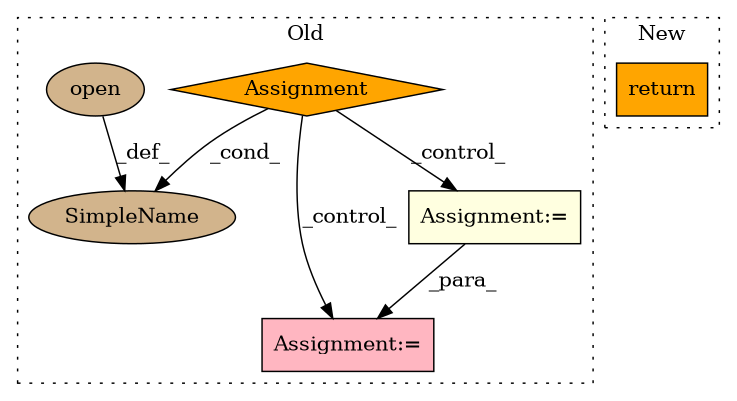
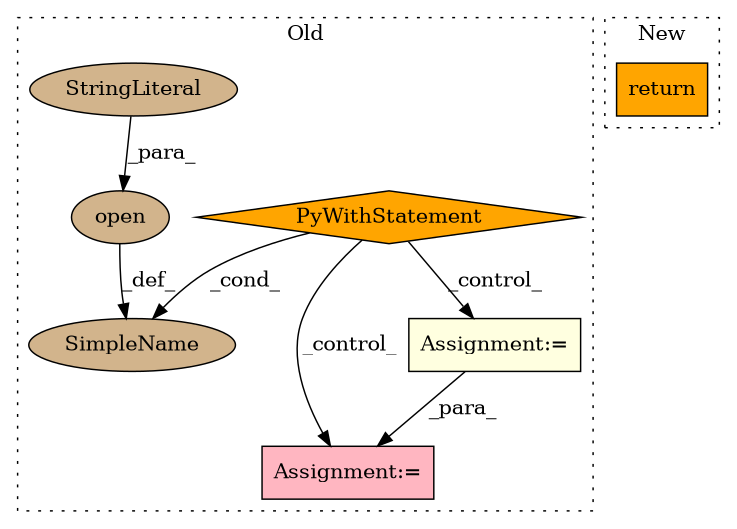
  digraph {
    node [a=7 fillcolor=tan l=1 shape=ellipse style=filled]
    n1 [a=32 l="5,1" label=open s="1185,1207"]
+   n2 [a=45 l=12 label=StringLiteral s=1190]
    n3 [fillcolor=lightpink label="Assignment:=" s=1533 shape=box]
    n4 [a=42 label=SimpleName l=""]
-   n5 [a=104 fillcolor=orange l="10,2" label=Assignment s="1175,1208" shape=diamond]
+   n5 [a=104 fillcolor=orange l="10,2" label=PyWithStatement s="1175,1208" shape=diamond]
    n6 [fillcolor=lightyellow label="Assignment:=" s=1482 shape=box]
    n7 [a=41 fillcolor=orange l=7 label=return s=696 shape=box]
    subgraph cluster_1 {
      label=Old
      style=dotted
      n1
+     n2
      n3
      n4
      n5
      n6
    }
    subgraph cluster_2 {
      label=New
      style=dotted
      n7
    }
    n1 -> n4 [label=_def_]
+   n2 -> n1 [label=_para_]
    n5 -> n3 [label=_control_]
    n5 -> n4 [label=_cond_]
    n5 -> n6 [label=_control_]
    n6 -> n3 [label=_para_]
  }
